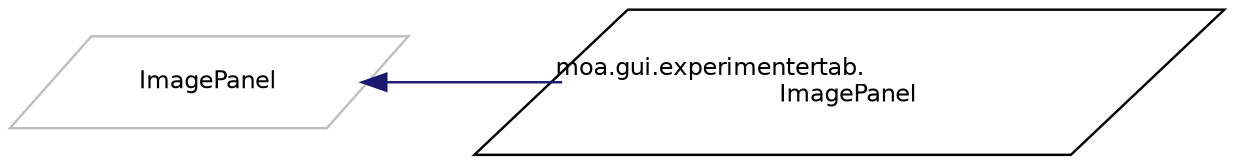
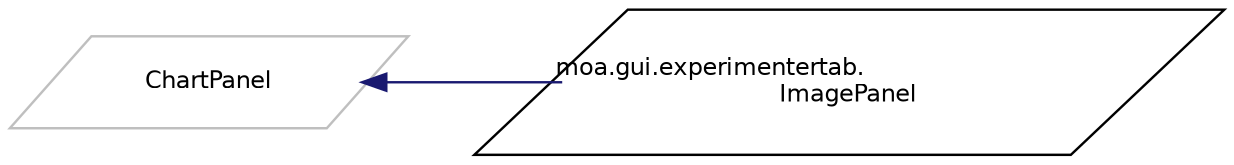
  digraph {
    rankdir=LR
    node [fillcolor=white fontname=Helvetica fontsize=10 shape=parallelogram style=filled]
-   n1 [color=grey75 height=0.2 label=ImagePanel width=0.4]
+   n1 [color=grey75 height=0.2 label=ChartPanel width=0.4]
    n2 [color=black height=0.2 label="moa.gui.experimentertab.\lImagePanel" width=0.4]
    n1 -> n2 [color=midnightblue dir=back fontname=Helvetica fontsize=10 labelfontname=Helvetica labelfontsize=10 style=solid]
  }
